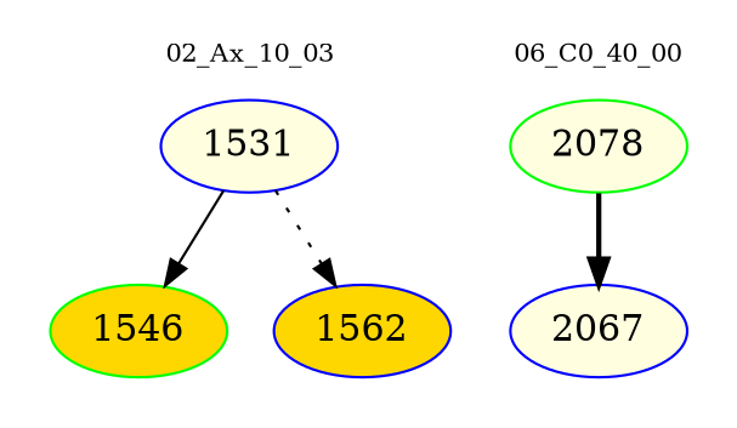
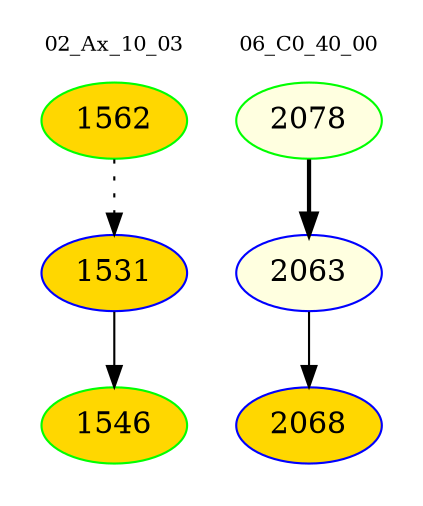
  digraph {
    node [color=blue fillcolor=gold style=filled]
    edge [color=black style=solid]
-   n1 [fillcolor=lightyellow label=1531]
+   n1 [label=1531]
    n2 [color=green label=1546]
-   n3 [label=1562]
-   n4 [fillcolor=lightyellow label=2067]
+   n3 [color=green label=1562]
+   n4 [fillcolor=lightyellow label=2063]
+   n5 [label=2068]
    n6 [color=green fillcolor=lightyellow label=2078]
    subgraph cluster_1 {
      color=white
      fontsize=10
      label="02_Ax_10_03"
      n1
      n2
      n3
    }
    subgraph cluster_2 {
      color=white
      fontsize=10
      label="06_C0_40_00"
      n4
+     n5
      n6
    }
    n1 -> n2
-   n1 -> n3 [style=dotted]
+   n3 -> n1 [style=dotted]
+   n4 -> n5
    n6 -> n4 [style=bold]
  }
